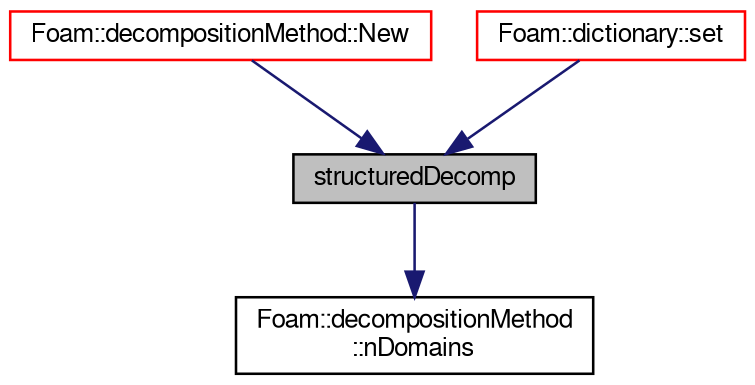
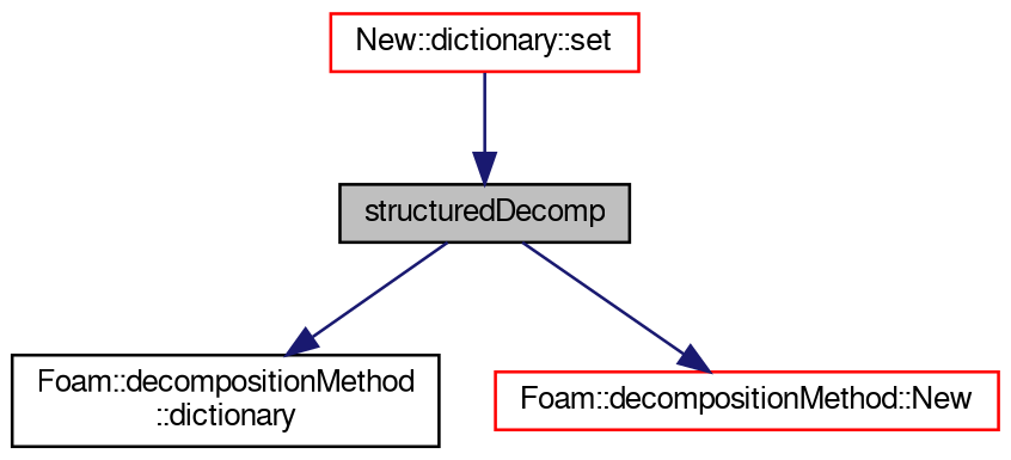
  digraph {
    rankdir=TB
    node [color=black fontname=FreeSans fontsize=10 shape=record]
    edge [color=midnightblue fontname=FreeSans fontsize=10 labelfontname=FreeSans labelfontsize=10 style=solid]
    n1 [fillcolor=grey75 fontcolor=black height=0.2 label=structuredDecomp style=filled width=0.4]
-   n2 [height=0.2 label="Foam::decompositionMethod\l::nDomains" width=0.4]
+   n2 [height=0.2 label="Foam::decompositionMethod\l::dictionary" width=0.4]
    n3 [color=red height=0.2 label="Foam::decompositionMethod::New" width=0.4]
-   n4 [color=red height=0.2 label="Foam::dictionary::set" width=0.4]
+   n4 [color=red height=0.2 label="New::dictionary::set" width=0.4]
    n1 -> n2
-   n3 -> n1
+   n1 -> n3
    n4 -> n1
  }
